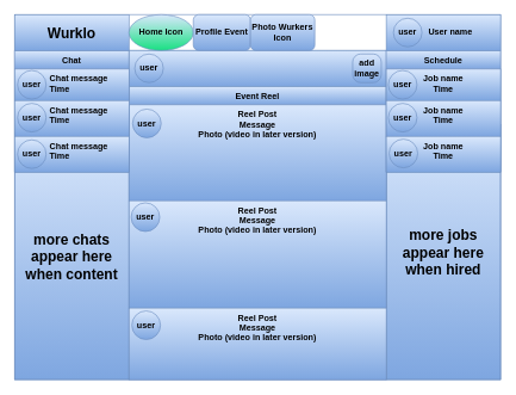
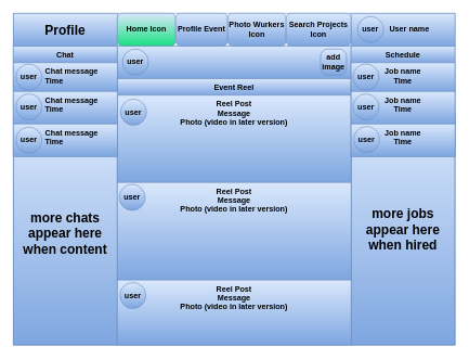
  <mxCell id="0" />
  <mxCell id="1" parent="0" />
  <mxCell id="2" value="&lt;font style=&quot;font-size: 20px&quot;&gt;more chats appear here when content&lt;/font&gt;" style="text;html=1;strokeColor=#6c8ebf;fillColor=#dae8fc;align=center;verticalAlign=middle;whiteSpace=wrap;rounded=0;gradientColor=#7ea6e0;fontStyle=1;fontColor=#000000;" parent="1" vertex="1"><mxGeometry x="20" y="186" width="160" height="344" as="geometry" /></mxCell>
  <mxCell id="3" value="&lt;span style=&quot;font-size: 20px&quot;&gt;more jobs appear here when hired&lt;/span&gt;" style="text;html=1;strokeColor=#6c8ebf;fillColor=#dae8fc;align=center;verticalAlign=middle;whiteSpace=wrap;rounded=0;gradientColor=#7ea6e0;fontStyle=1;fontColor=#000000;" parent="1" vertex="1"><mxGeometry x="540" y="174" width="160" height="356" as="geometry" /></mxCell>
  <mxCell id="4" value="" style="endArrow=none;html=1;fillColor=#dae8fc;strokeColor=#6c8ebf;gradientColor=#7ea6e0;fontStyle=1;fontColor=#000000;" parent="1" edge="1"><mxGeometry width="50" height="50" relative="1" as="geometry"><mxPoint x="20" y="530" as="sourcePoint" /><mxPoint x="20" y="20" as="targetPoint" /></mxGeometry></mxCell>
  <mxCell id="5" value="" style="endArrow=none;html=1;fillColor=#dae8fc;strokeColor=#6c8ebf;gradientColor=#7ea6e0;fontStyle=1;fontColor=#000000;" parent="1" edge="1"><mxGeometry width="50" height="50" relative="1" as="geometry"><mxPoint x="700" y="530" as="sourcePoint" /><mxPoint x="700" y="20" as="targetPoint" /></mxGeometry></mxCell>
  <mxCell id="6" value="" style="endArrow=none;html=1;fillColor=#dae8fc;strokeColor=#6c8ebf;gradientColor=#7ea6e0;fontStyle=1;fontColor=#000000;" parent="1" edge="1"><mxGeometry width="50" height="50" relative="1" as="geometry"><mxPoint x="20" y="530" as="sourcePoint" /><mxPoint x="700" y="530" as="targetPoint" /></mxGeometry></mxCell>
  <mxCell id="7" value="" style="endArrow=none;html=1;fillColor=#dae8fc;strokeColor=#6c8ebf;gradientColor=#7ea6e0;fontStyle=1;fontColor=#000000;" parent="1" edge="1"><mxGeometry width="50" height="50" relative="1" as="geometry"><mxPoint x="700" y="20" as="sourcePoint" /><mxPoint x="20" y="20" as="targetPoint" /></mxGeometry></mxCell>
  <mxCell id="8" value="" style="endArrow=none;html=1;fillColor=#dae8fc;strokeColor=#6c8ebf;gradientColor=#7ea6e0;fontStyle=1;fontColor=#000000;" parent="1" edge="1"><mxGeometry width="50" height="50" relative="1" as="geometry"><mxPoint x="700" y="70" as="sourcePoint" /><mxPoint x="20" y="70" as="targetPoint" /></mxGeometry></mxCell>
  <mxCell id="9" value="Event Reel" style="swimlane;fontStyle=1;childLayout=stackLayout;horizontal=1;startSize=26;horizontalStack=0;resizeParent=1;resizeParentMax=0;resizeLast=0;collapsible=1;marginBottom=0;fillColor=#dae8fc;strokeColor=#6c8ebf;gradientColor=#7ea6e0;fontColor=#000000;" parent="1" vertex="1"><mxGeometry x="180" y="120" width="360" height="410" as="geometry" /></mxCell>
  <mxCell id="10" value="Reel Post&#10;Message&#10;Photo (video in later version)" style="text;strokeColor=#6c8ebf;fillColor=#dae8fc;align=center;verticalAlign=top;spacingLeft=4;spacingRight=4;overflow=hidden;rotatable=0;points=[[0,0.5],[1,0.5]];portConstraint=eastwest;gradientColor=#7ea6e0;fontStyle=1;fontColor=#000000;" parent="9" vertex="1"><mxGeometry y="26" width="360" height="134" as="geometry" /></mxCell>
  <mxCell id="11" value="Reel Post&#10;Message&#10;Photo (video in later version)" style="text;strokeColor=#6c8ebf;fillColor=#dae8fc;align=center;verticalAlign=top;spacingLeft=4;spacingRight=4;overflow=hidden;rotatable=0;points=[[0,0.5],[1,0.5]];portConstraint=eastwest;gradientColor=#7ea6e0;fontStyle=1;fontColor=#000000;" parent="9" vertex="1"><mxGeometry y="160" width="360" height="150" as="geometry" /></mxCell>
  <mxCell id="12" value="Reel Post&#10;Message&#10;Photo (video in later version)" style="text;strokeColor=#6c8ebf;fillColor=#dae8fc;align=center;verticalAlign=top;spacingLeft=4;spacingRight=4;overflow=hidden;rotatable=0;points=[[0,0.5],[1,0.5]];portConstraint=eastwest;gradientColor=#7ea6e0;fontStyle=1;fontColor=#000000;" parent="9" vertex="1"><mxGeometry y="310" width="360" height="100" as="geometry" /></mxCell>
  <mxCell id="13" value="" style="rounded=0;whiteSpace=wrap;html=1;fillColor=#dae8fc;strokeColor=#6c8ebf;gradientColor=#7ea6e0;fontStyle=1;fontColor=#000000;" parent="1" vertex="1"><mxGeometry x="180" y="70" width="360" height="50" as="geometry" /></mxCell>
  <mxCell id="14" value="user" style="ellipse;whiteSpace=wrap;html=1;aspect=fixed;fillColor=#dae8fc;strokeColor=#6c8ebf;gradientColor=#7ea6e0;fontStyle=1;fontColor=#000000;" parent="1" vertex="1"><mxGeometry x="188" y="75" width="40" height="40" as="geometry" /></mxCell>
  <mxCell id="15" value="Chat" style="swimlane;fontStyle=1;childLayout=stackLayout;horizontal=1;startSize=26;horizontalStack=0;resizeParent=1;resizeParentMax=0;resizeLast=0;collapsible=1;marginBottom=0;align=center;fillColor=#dae8fc;strokeColor=#6c8ebf;gradientColor=#7ea6e0;fontColor=#000000;" parent="1" vertex="1"><mxGeometry x="20" y="70" width="160" height="170" as="geometry" /></mxCell>
  <mxCell id="16" value="             Chat message&#10;             Time" style="text;strokeColor=#6c8ebf;fillColor=#dae8fc;align=left;verticalAlign=top;spacingLeft=4;spacingRight=4;overflow=hidden;rotatable=0;points=[[0,0.5],[1,0.5]];portConstraint=eastwest;gradientColor=#7ea6e0;fontStyle=1;fontColor=#000000;" parent="15" vertex="1"><mxGeometry y="26" width="160" height="44" as="geometry" /></mxCell>
  <mxCell id="17" value="             Chat message&#10;             Time" style="text;strokeColor=#6c8ebf;fillColor=#dae8fc;align=left;verticalAlign=top;spacingLeft=4;spacingRight=4;overflow=hidden;rotatable=0;points=[[0,0.5],[1,0.5]];portConstraint=eastwest;gradientColor=#7ea6e0;fontStyle=1;fontColor=#000000;" parent="15" vertex="1"><mxGeometry y="70" width="160" height="50" as="geometry" /></mxCell>
  <mxCell id="18" value="             Chat message&#10;             Time" style="text;strokeColor=#6c8ebf;fillColor=#dae8fc;align=left;verticalAlign=top;spacingLeft=4;spacingRight=4;overflow=hidden;rotatable=0;points=[[0,0.5],[1,0.5]];portConstraint=eastwest;gradientColor=#7ea6e0;fontStyle=1;fontColor=#000000;" parent="15" vertex="1"><mxGeometry y="120" width="160" height="50" as="geometry" /></mxCell>
- <mxCell id="19" value="&lt;font style=&quot;font-size: 20px&quot;&gt;Wurklo&lt;/font&gt;" style="text;html=1;strokeColor=#6c8ebf;fillColor=#dae8fc;align=center;verticalAlign=middle;whiteSpace=wrap;rounded=0;gradientColor=#7ea6e0;fontStyle=1;fontColor=#000000;" parent="1" vertex="1"><mxGeometry x="20" y="20" width="160" height="50" as="geometry" /></mxCell>
+ <mxCell id="19" value="&lt;font style=&quot;font-size: 20px&quot;&gt;Profile&lt;/font&gt;" style="text;html=1;strokeColor=#6c8ebf;fillColor=#dae8fc;align=center;verticalAlign=middle;whiteSpace=wrap;rounded=0;gradientColor=#7ea6e0;fontStyle=1;fontColor=#000000;" parent="1" vertex="1"><mxGeometry x="20" y="20" width="160" height="50" as="geometry" /></mxCell>
  <mxCell id="20" value="add image" style="rounded=1;whiteSpace=wrap;html=1;align=center;arcSize=28;fillColor=#dae8fc;strokeColor=#6c8ebf;gradientColor=#7ea6e0;fontStyle=1;fontColor=#000000;" parent="1" vertex="1"><mxGeometry x="493" y="75" width="40" height="40" as="geometry" /></mxCell>
  <mxCell id="21" value="Schedule" style="swimlane;fontStyle=1;childLayout=stackLayout;horizontal=1;startSize=26;horizontalStack=0;resizeParent=1;resizeParentMax=0;resizeLast=0;collapsible=1;marginBottom=0;align=center;fillColor=#dae8fc;strokeColor=#6c8ebf;gradientColor=#7ea6e0;fontColor=#000000;" parent="1" vertex="1"><mxGeometry x="540" y="70" width="160" height="170" as="geometry" /></mxCell>
  <mxCell id="22" value="Job name&#10;Time" style="text;strokeColor=#6c8ebf;fillColor=#dae8fc;align=center;verticalAlign=top;spacingLeft=4;spacingRight=4;overflow=hidden;rotatable=0;points=[[0,0.5],[1,0.5]];portConstraint=eastwest;gradientColor=#7ea6e0;fontStyle=1;fontColor=#000000;" parent="21" vertex="1"><mxGeometry y="26" width="160" height="44" as="geometry" /></mxCell>
  <mxCell id="23" value="Job name&#10;Time" style="text;strokeColor=#6c8ebf;fillColor=#dae8fc;align=center;verticalAlign=top;spacingLeft=4;spacingRight=4;overflow=hidden;rotatable=0;points=[[0,0.5],[1,0.5]];portConstraint=eastwest;gradientColor=#7ea6e0;fontStyle=1;fontColor=#000000;" parent="21" vertex="1"><mxGeometry y="70" width="160" height="50" as="geometry" /></mxCell>
  <mxCell id="24" value="Job name&#10;Time" style="text;strokeColor=#6c8ebf;fillColor=#dae8fc;align=center;verticalAlign=top;spacingLeft=4;spacingRight=4;overflow=hidden;rotatable=0;points=[[0,0.5],[1,0.5]];portConstraint=eastwest;gradientColor=#7ea6e0;fontStyle=1;fontColor=#000000;" parent="21" vertex="1"><mxGeometry y="120" width="160" height="50" as="geometry" /></mxCell>
  <mxCell id="25" value="&amp;nbsp; &amp;nbsp; &amp;nbsp; User name" style="text;html=1;strokeColor=#6c8ebf;fillColor=#dae8fc;align=center;verticalAlign=middle;whiteSpace=wrap;rounded=0;gradientColor=#7ea6e0;fontStyle=1;fontColor=#000000;" parent="1" vertex="1"><mxGeometry x="540" y="20" width="160" height="50" as="geometry" /></mxCell>
- <mxCell id="26" value="Home Icon" style="ellipse;whiteSpace=wrap;html=1;align=center;fillColor=#dae8fc;strokeColor=#6c8ebf;fontStyle=1;fontColor=#000000;gradientColor=#19E083;" parent="1" vertex="1"><mxGeometry x="180" y="20" width="90" height="50" as="geometry" /></mxCell>
+ <mxCell id="26" value="Home Icon" style="rounded=1;whiteSpace=wrap;html=1;align=center;fillColor=#dae8fc;strokeColor=#6c8ebf;fontStyle=1;fontColor=#000000;gradientColor=#19E083;" parent="1" vertex="1"><mxGeometry x="180" y="20" width="90" height="50" as="geometry" /></mxCell>
  <mxCell id="27" value="Profile Event" style="rounded=1;whiteSpace=wrap;html=1;align=center;fillColor=#dae8fc;strokeColor=#6c8ebf;gradientColor=#7ea6e0;fontStyle=1;fontColor=#000000;" parent="1" vertex="1"><mxGeometry x="270" y="20" width="80" height="50" as="geometry" /></mxCell>
  <mxCell id="28" value="Photo Wurkers Icon" style="rounded=1;whiteSpace=wrap;html=1;align=center;fillColor=#dae8fc;strokeColor=#6c8ebf;gradientColor=#7ea6e0;fontStyle=1;fontColor=#000000;" parent="1" vertex="1"><mxGeometry x="350" y="20" width="90" height="50" as="geometry" /></mxCell>
+ <mxCell id="29" value="Search Projects Icon" style="rounded=1;whiteSpace=wrap;html=1;align=center;fillColor=#dae8fc;strokeColor=#6c8ebf;gradientColor=#7ea6e0;fontStyle=1;fontColor=#000000;" parent="1" vertex="1"><mxGeometry x="440" y="20" width="100" height="50" as="geometry" /></mxCell>
  <mxCell id="30" value="user" style="ellipse;whiteSpace=wrap;html=1;aspect=fixed;fillColor=#dae8fc;strokeColor=#6c8ebf;gradientColor=#7ea6e0;fontStyle=1;fontColor=#000000;" parent="1" vertex="1"><mxGeometry x="550" y="25" width="40" height="40" as="geometry" /></mxCell>
  <mxCell id="31" value="user" style="ellipse;whiteSpace=wrap;html=1;aspect=fixed;fillColor=#dae8fc;strokeColor=#6c8ebf;gradientColor=#7ea6e0;fontStyle=1;fontColor=#000000;" vertex="1" parent="1"><mxGeometry x="185" y="152" width="40" height="40" as="geometry" /></mxCell>
  <mxCell id="32" value="user" style="ellipse;whiteSpace=wrap;html=1;aspect=fixed;fillColor=#dae8fc;strokeColor=#6c8ebf;gradientColor=#7ea6e0;fontStyle=1;fontColor=#000000;" vertex="1" parent="1"><mxGeometry x="183" y="283" width="40" height="40" as="geometry" /></mxCell>
  <mxCell id="33" value="user" style="ellipse;whiteSpace=wrap;html=1;aspect=fixed;fillColor=#dae8fc;strokeColor=#6c8ebf;gradientColor=#7ea6e0;fontStyle=1;fontColor=#000000;" vertex="1" parent="1"><mxGeometry x="184" y="434" width="40" height="40" as="geometry" /></mxCell>
  <mxCell id="34" value="user" style="ellipse;whiteSpace=wrap;html=1;aspect=fixed;fillColor=#dae8fc;strokeColor=#6c8ebf;gradientColor=#7ea6e0;fontStyle=1;fontColor=#000000;" vertex="1" parent="1"><mxGeometry x="543" y="98" width="40" height="40" as="geometry" /></mxCell>
  <mxCell id="35" value="user" style="ellipse;whiteSpace=wrap;html=1;aspect=fixed;fillColor=#dae8fc;strokeColor=#6c8ebf;gradientColor=#7ea6e0;fontStyle=1;fontColor=#000000;" vertex="1" parent="1"><mxGeometry x="543" y="144" width="40" height="40" as="geometry" /></mxCell>
  <mxCell id="36" value="user" style="ellipse;whiteSpace=wrap;html=1;aspect=fixed;fillColor=#dae8fc;strokeColor=#6c8ebf;gradientColor=#7ea6e0;fontStyle=1;fontColor=#000000;" vertex="1" parent="1"><mxGeometry x="544" y="194" width="40" height="40" as="geometry" /></mxCell>
  <mxCell id="37" value="user" style="ellipse;whiteSpace=wrap;html=1;aspect=fixed;fillColor=#dae8fc;strokeColor=#6c8ebf;gradientColor=#7ea6e0;fontStyle=1;fontColor=#000000;" vertex="1" parent="1"><mxGeometry x="24" y="98" width="40" height="40" as="geometry" /></mxCell>
  <mxCell id="38" value="user" style="ellipse;whiteSpace=wrap;html=1;aspect=fixed;fillColor=#dae8fc;strokeColor=#6c8ebf;gradientColor=#7ea6e0;fontStyle=1;fontColor=#000000;" vertex="1" parent="1"><mxGeometry x="24" y="144" width="40" height="40" as="geometry" /></mxCell>
  <mxCell id="39" value="user" style="ellipse;whiteSpace=wrap;html=1;aspect=fixed;fillColor=#dae8fc;strokeColor=#6c8ebf;gradientColor=#7ea6e0;fontStyle=1;fontColor=#000000;" vertex="1" parent="1"><mxGeometry x="24" y="195" width="40" height="40" as="geometry" /></mxCell>
